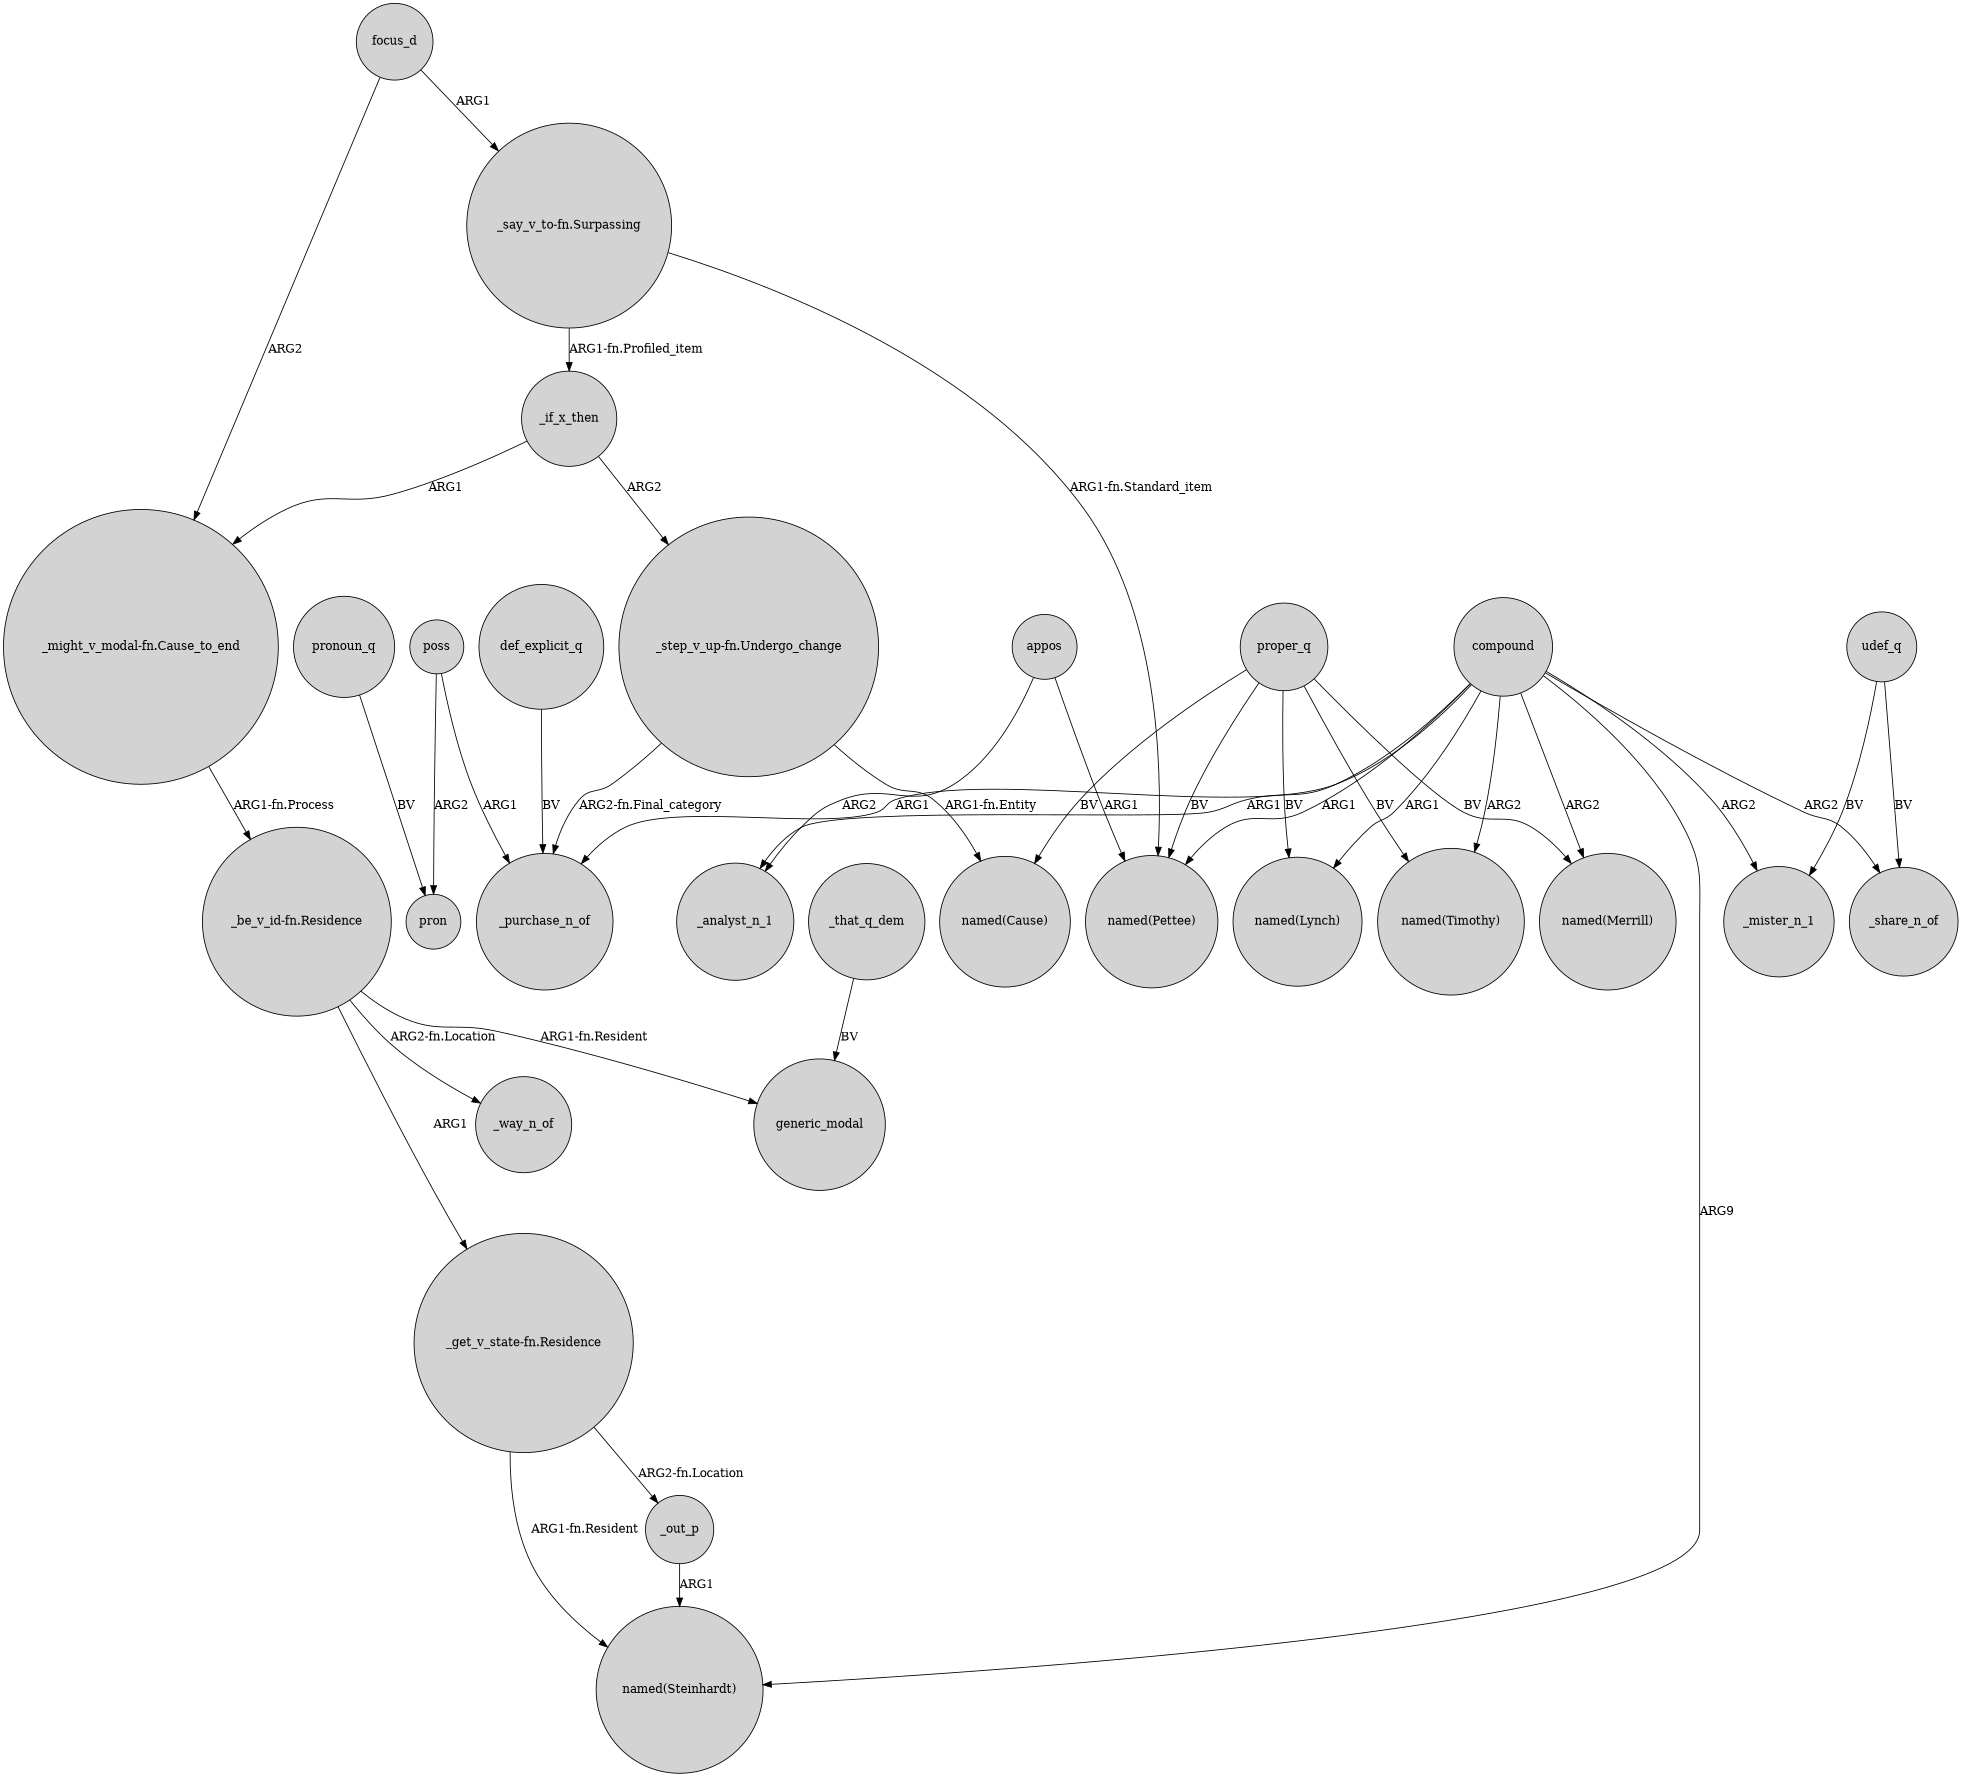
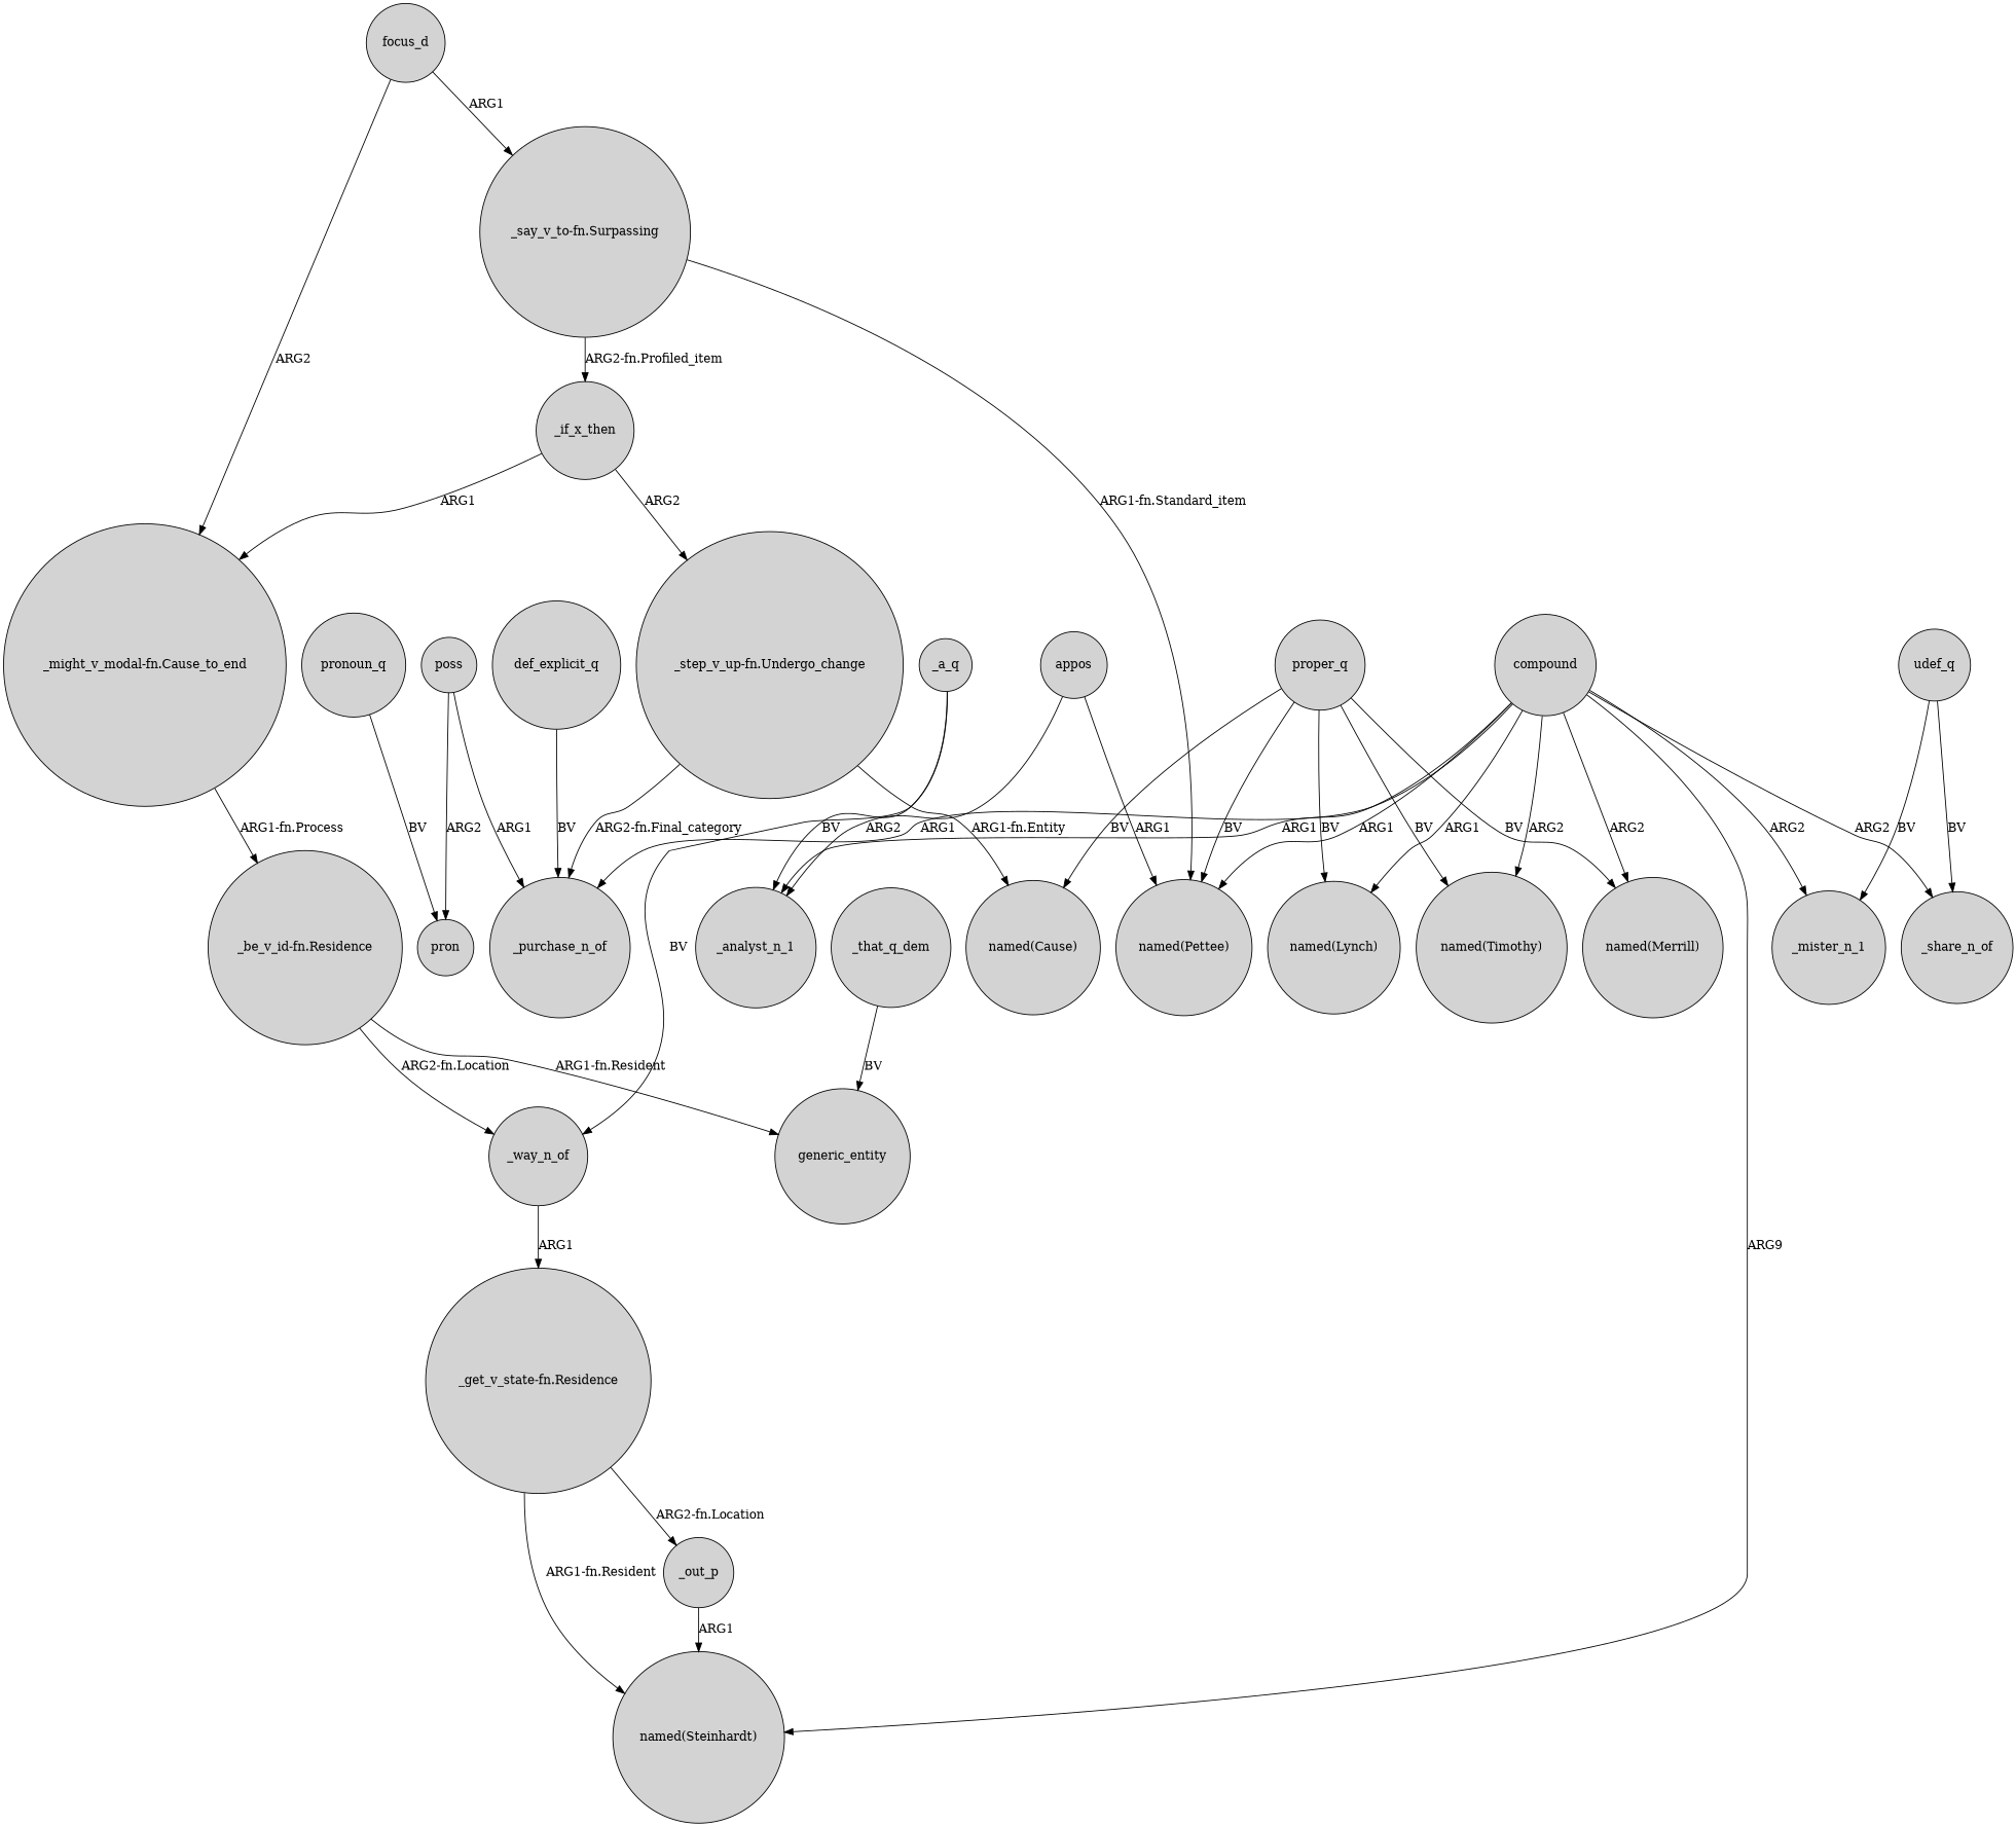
  digraph {
    node [shape=circle style=filled]
+   _a_q
    _way_n_of
    _analyst_n_1
    "_get_v_state-fn.Residence"
    "named(Steinhardt)"
    _out_p
    compound
    _purchase_n_of
    _mister_n_1
    "named(Timothy)"
    "named(Merrill)"
    "named(Pettee)"
    _share_n_of
    "named(Lynch)"
    focus_d
    "_might_v_modal-fn.Cause_to_end"
    "_say_v_to-fn.Surpassing"
    "_be_v_id-fn.Residence"
    _if_x_then
-   generic_entity [label=generic_modal]
+   generic_entity
    proper_q
    n22 [label="named(Cause)"]
    appos
    poss
    pron
    "_step_v_up-fn.Undergo_change"
    udef_q
    pronoun_q
    _that_q_dem
    def_explicit_q
-   "_be_v_id-fn.Residence" -> "_get_v_state-fn.Residence" [label=ARG1]
+   _a_q -> _way_n_of [label=BV]
+   _a_q -> _analyst_n_1 [label=BV]
+   _way_n_of -> "_get_v_state-fn.Residence" [label=ARG1]
    "_get_v_state-fn.Residence" -> "named(Steinhardt)" [label="ARG1-fn.Resident"]
    "_get_v_state-fn.Residence" -> _out_p [label="ARG2-fn.Location"]
    _out_p -> "named(Steinhardt)" [label=ARG1]
    compound -> _analyst_n_1 [label=ARG1]
    compound -> "named(Steinhardt)" [label=ARG9]
    compound -> _purchase_n_of [label=ARG1]
    compound -> _mister_n_1 [label=ARG2]
    compound -> "named(Timothy)" [label=ARG2]
    compound -> "named(Merrill)" [label=ARG2]
    compound -> "named(Pettee)" [label=ARG1]
    compound -> _share_n_of [label=ARG2]
    compound -> "named(Lynch)" [label=ARG1]
    focus_d -> "_might_v_modal-fn.Cause_to_end" [label=ARG2]
    focus_d -> "_say_v_to-fn.Surpassing" [label=ARG1]
    "_might_v_modal-fn.Cause_to_end" -> "_be_v_id-fn.Residence" [label="ARG1-fn.Process"]
    "_say_v_to-fn.Surpassing" -> "named(Pettee)" [label="ARG1-fn.Standard_item"]
-   "_say_v_to-fn.Surpassing" -> _if_x_then [label="ARG1-fn.Profiled_item"]
+   "_say_v_to-fn.Surpassing" -> _if_x_then [label="ARG2-fn.Profiled_item"]
    "_be_v_id-fn.Residence" -> _way_n_of [label="ARG2-fn.Location"]
    "_be_v_id-fn.Residence" -> generic_entity [label="ARG1-fn.Resident"]
    _if_x_then -> "_might_v_modal-fn.Cause_to_end" [label=ARG1]
    _if_x_then -> "_step_v_up-fn.Undergo_change" [label=ARG2]
    proper_q -> "named(Timothy)" [label=BV]
    proper_q -> "named(Merrill)" [label=BV]
    proper_q -> "named(Pettee)" [label=BV]
    proper_q -> "named(Lynch)" [label=BV]
    proper_q -> n22 [label=BV]
    appos -> _analyst_n_1 [label=ARG2]
    appos -> "named(Pettee)" [label=ARG1]
    poss -> _purchase_n_of [label=ARG1]
    poss -> pron [label=ARG2]
    "_step_v_up-fn.Undergo_change" -> _purchase_n_of [label="ARG2-fn.Final_category"]
    "_step_v_up-fn.Undergo_change" -> n22 [label="ARG1-fn.Entity"]
    udef_q -> _mister_n_1 [label=BV]
    udef_q -> _share_n_of [label=BV]
    pronoun_q -> pron [label=BV]
    _that_q_dem -> generic_entity [label=BV]
    def_explicit_q -> _purchase_n_of [label=BV]
  }
